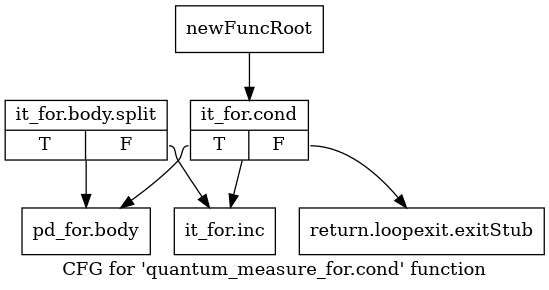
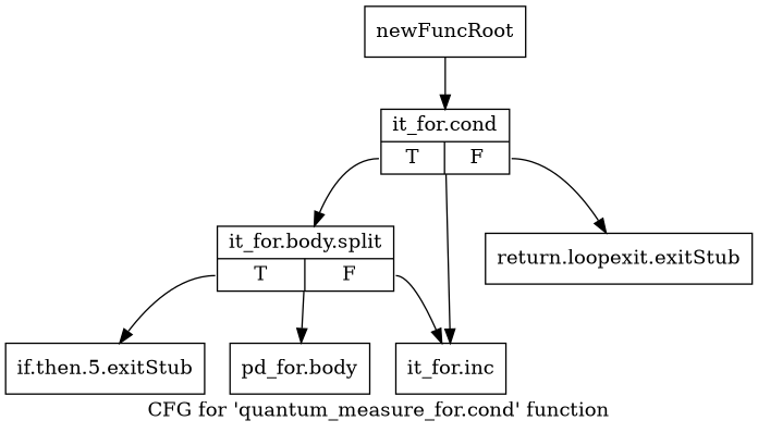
  digraph {
    label="CFG for 'quantum_measure_for.cond' function"
    node [shape=record]
    n1 [label="{newFuncRoot}"]
    n2 [label="{it_for.cond|{<s0>T|<s1>F}}"]
    n3 [label="{return.loopexit.exitStub}"]
    n4 [label="{pd_for.body}"]
    n5 [label="{it_for.inc}"]
+   n6 [label="{if.then.5.exitStub}"]
    n7 [label="{it_for.body.split|{<s0>T|<s1>F}}"]
    n1 -> n2
    n2 -> n3 [tailport=s1]
-   n2 -> n4 [tailport=s0]
+   n2 -> n7 [tailport=s0]
    n2 -> n5
    n7 -> n4
    n7 -> n5 [tailport=s1]
+   n7 -> n6 [tailport=s0]
  }
